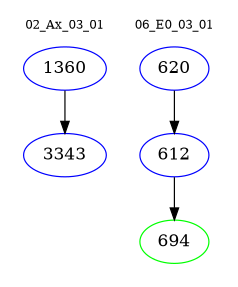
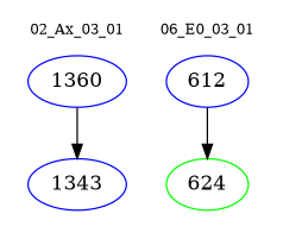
  digraph {
    node [color=blue]
    edge [color=black style=solid]
    n1 [label=1360]
-   n2 [label=3343]
-   n3 [label=620]
+   n2 [label=1343]
    n4 [label=612]
-   n5 [color=green label=694]
+   n5 [color=green label=624]
    subgraph cluster_1 {
      color=white
      fontsize=10
      label="02_Ax_03_01"
      n1
      n2
    }
    subgraph cluster_2 {
      color=white
      fontsize=10
      label="06_E0_03_01"
-     n3
      n4
      n5
    }
    n1 -> n2
-   n3 -> n4
    n4 -> n5
  }
